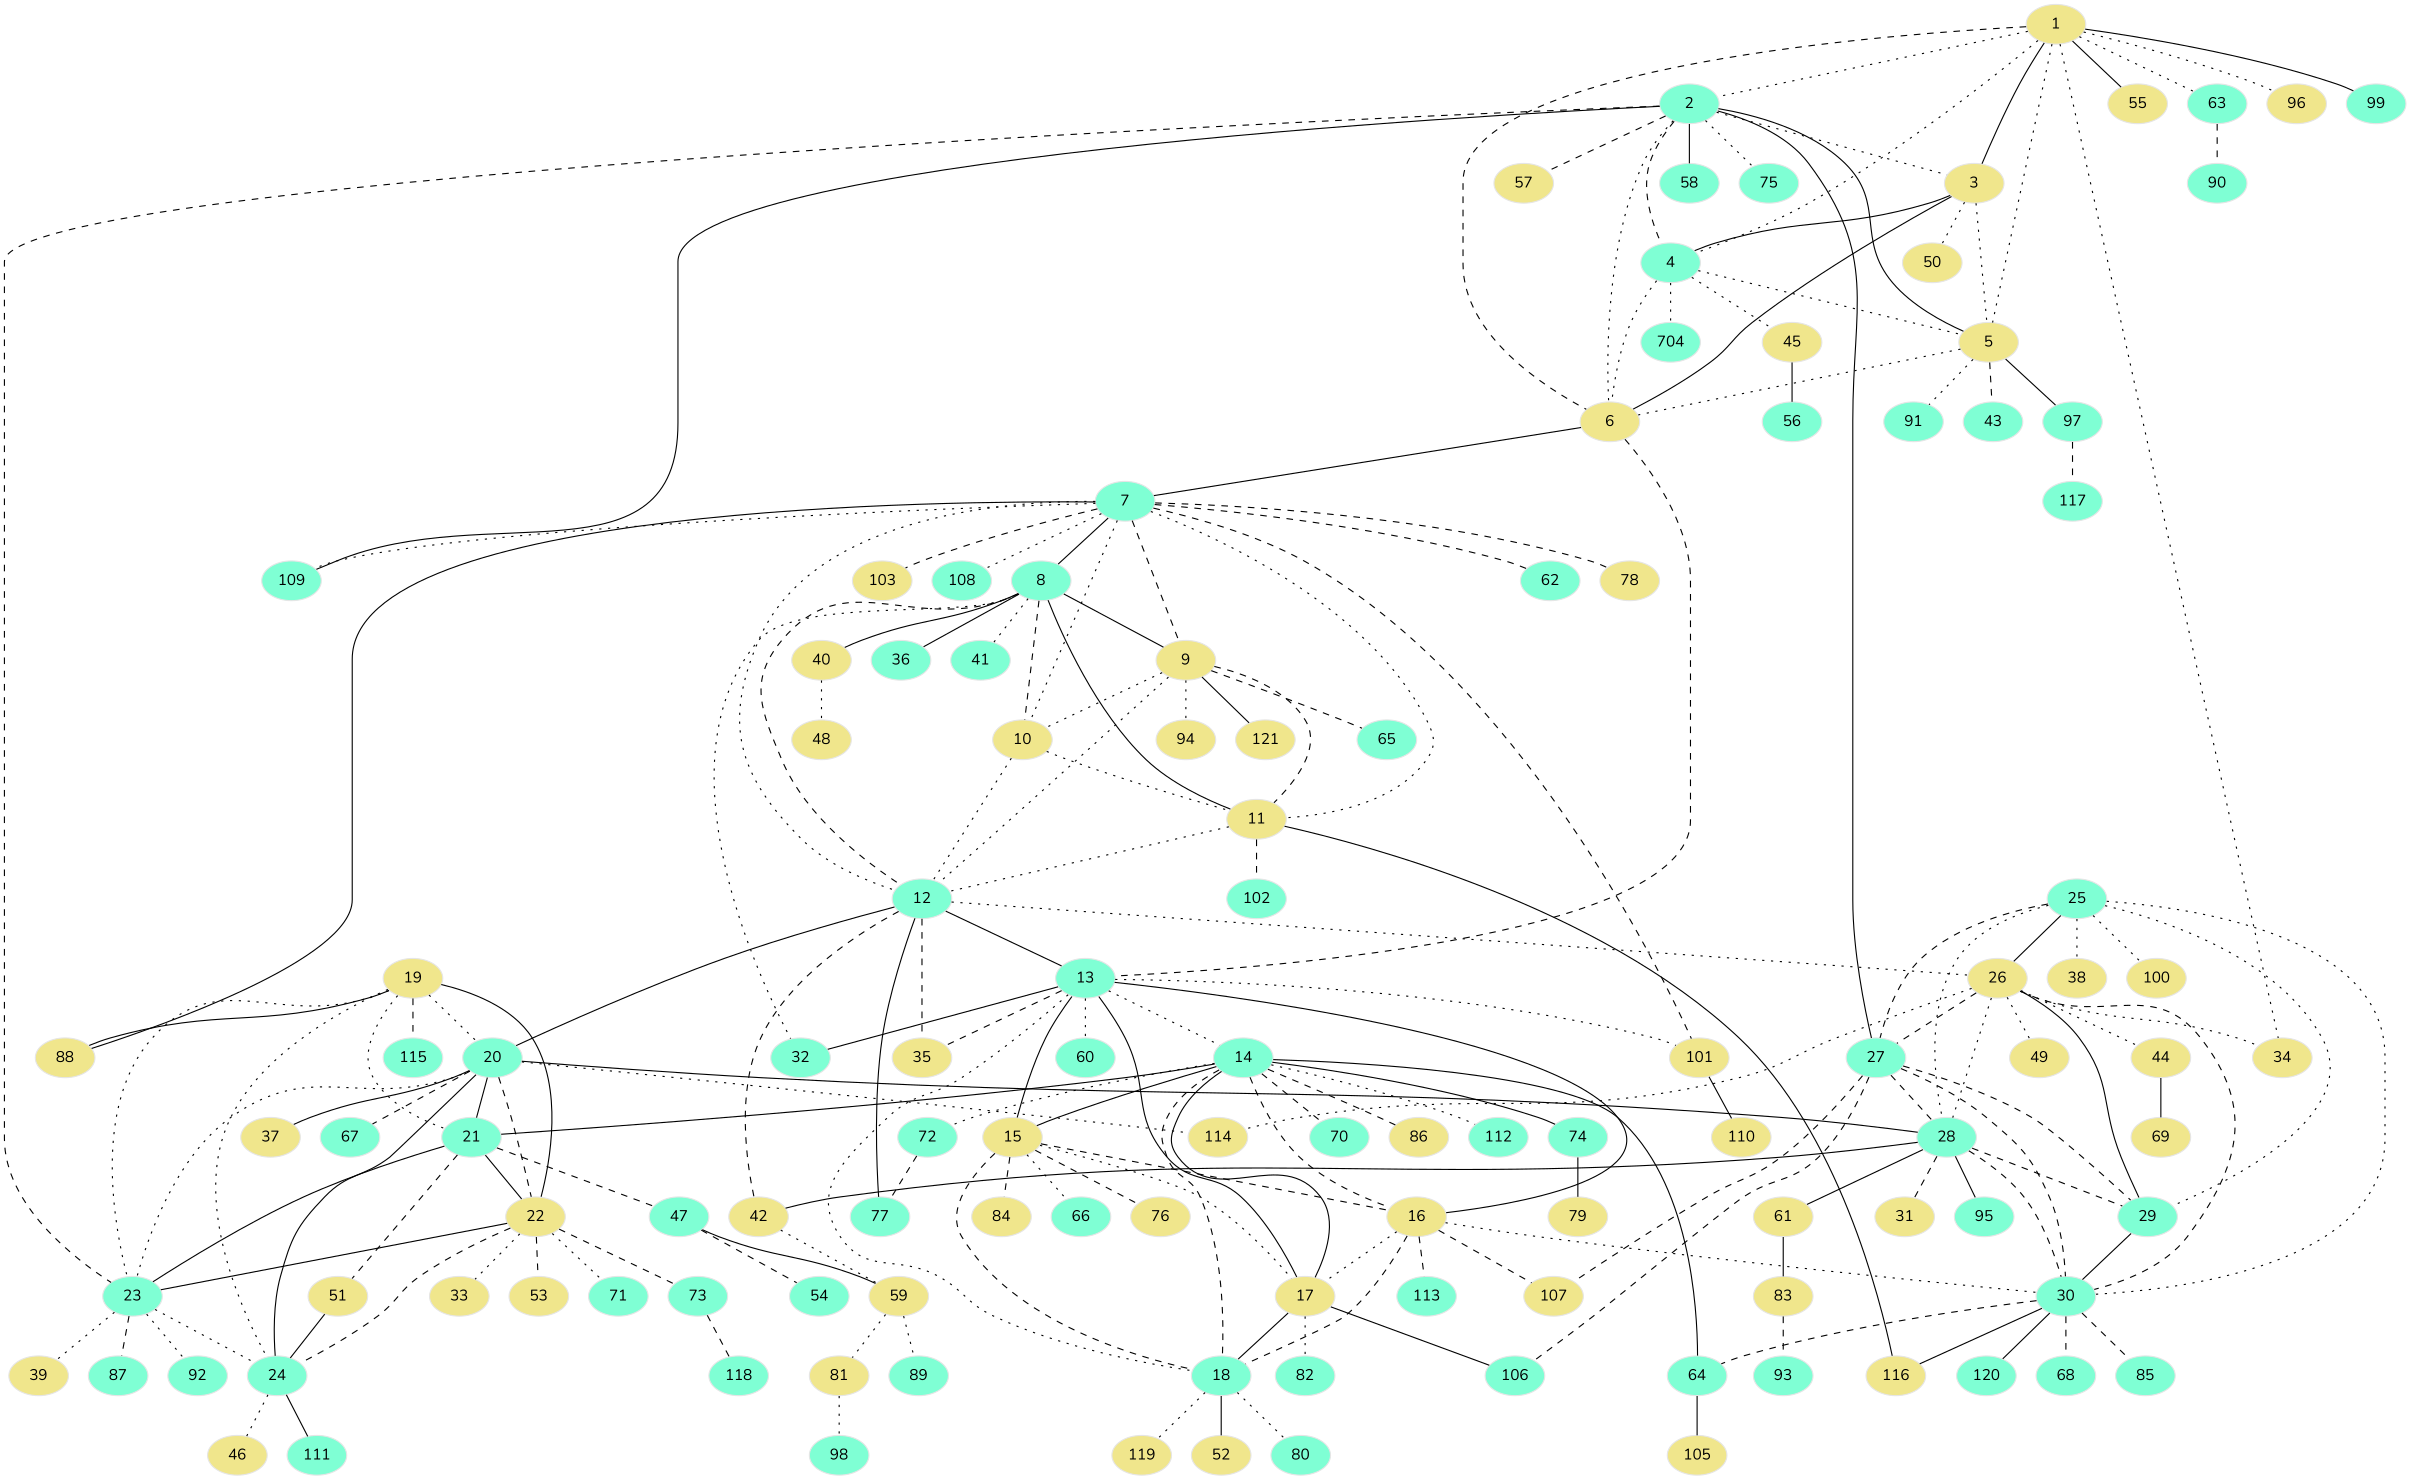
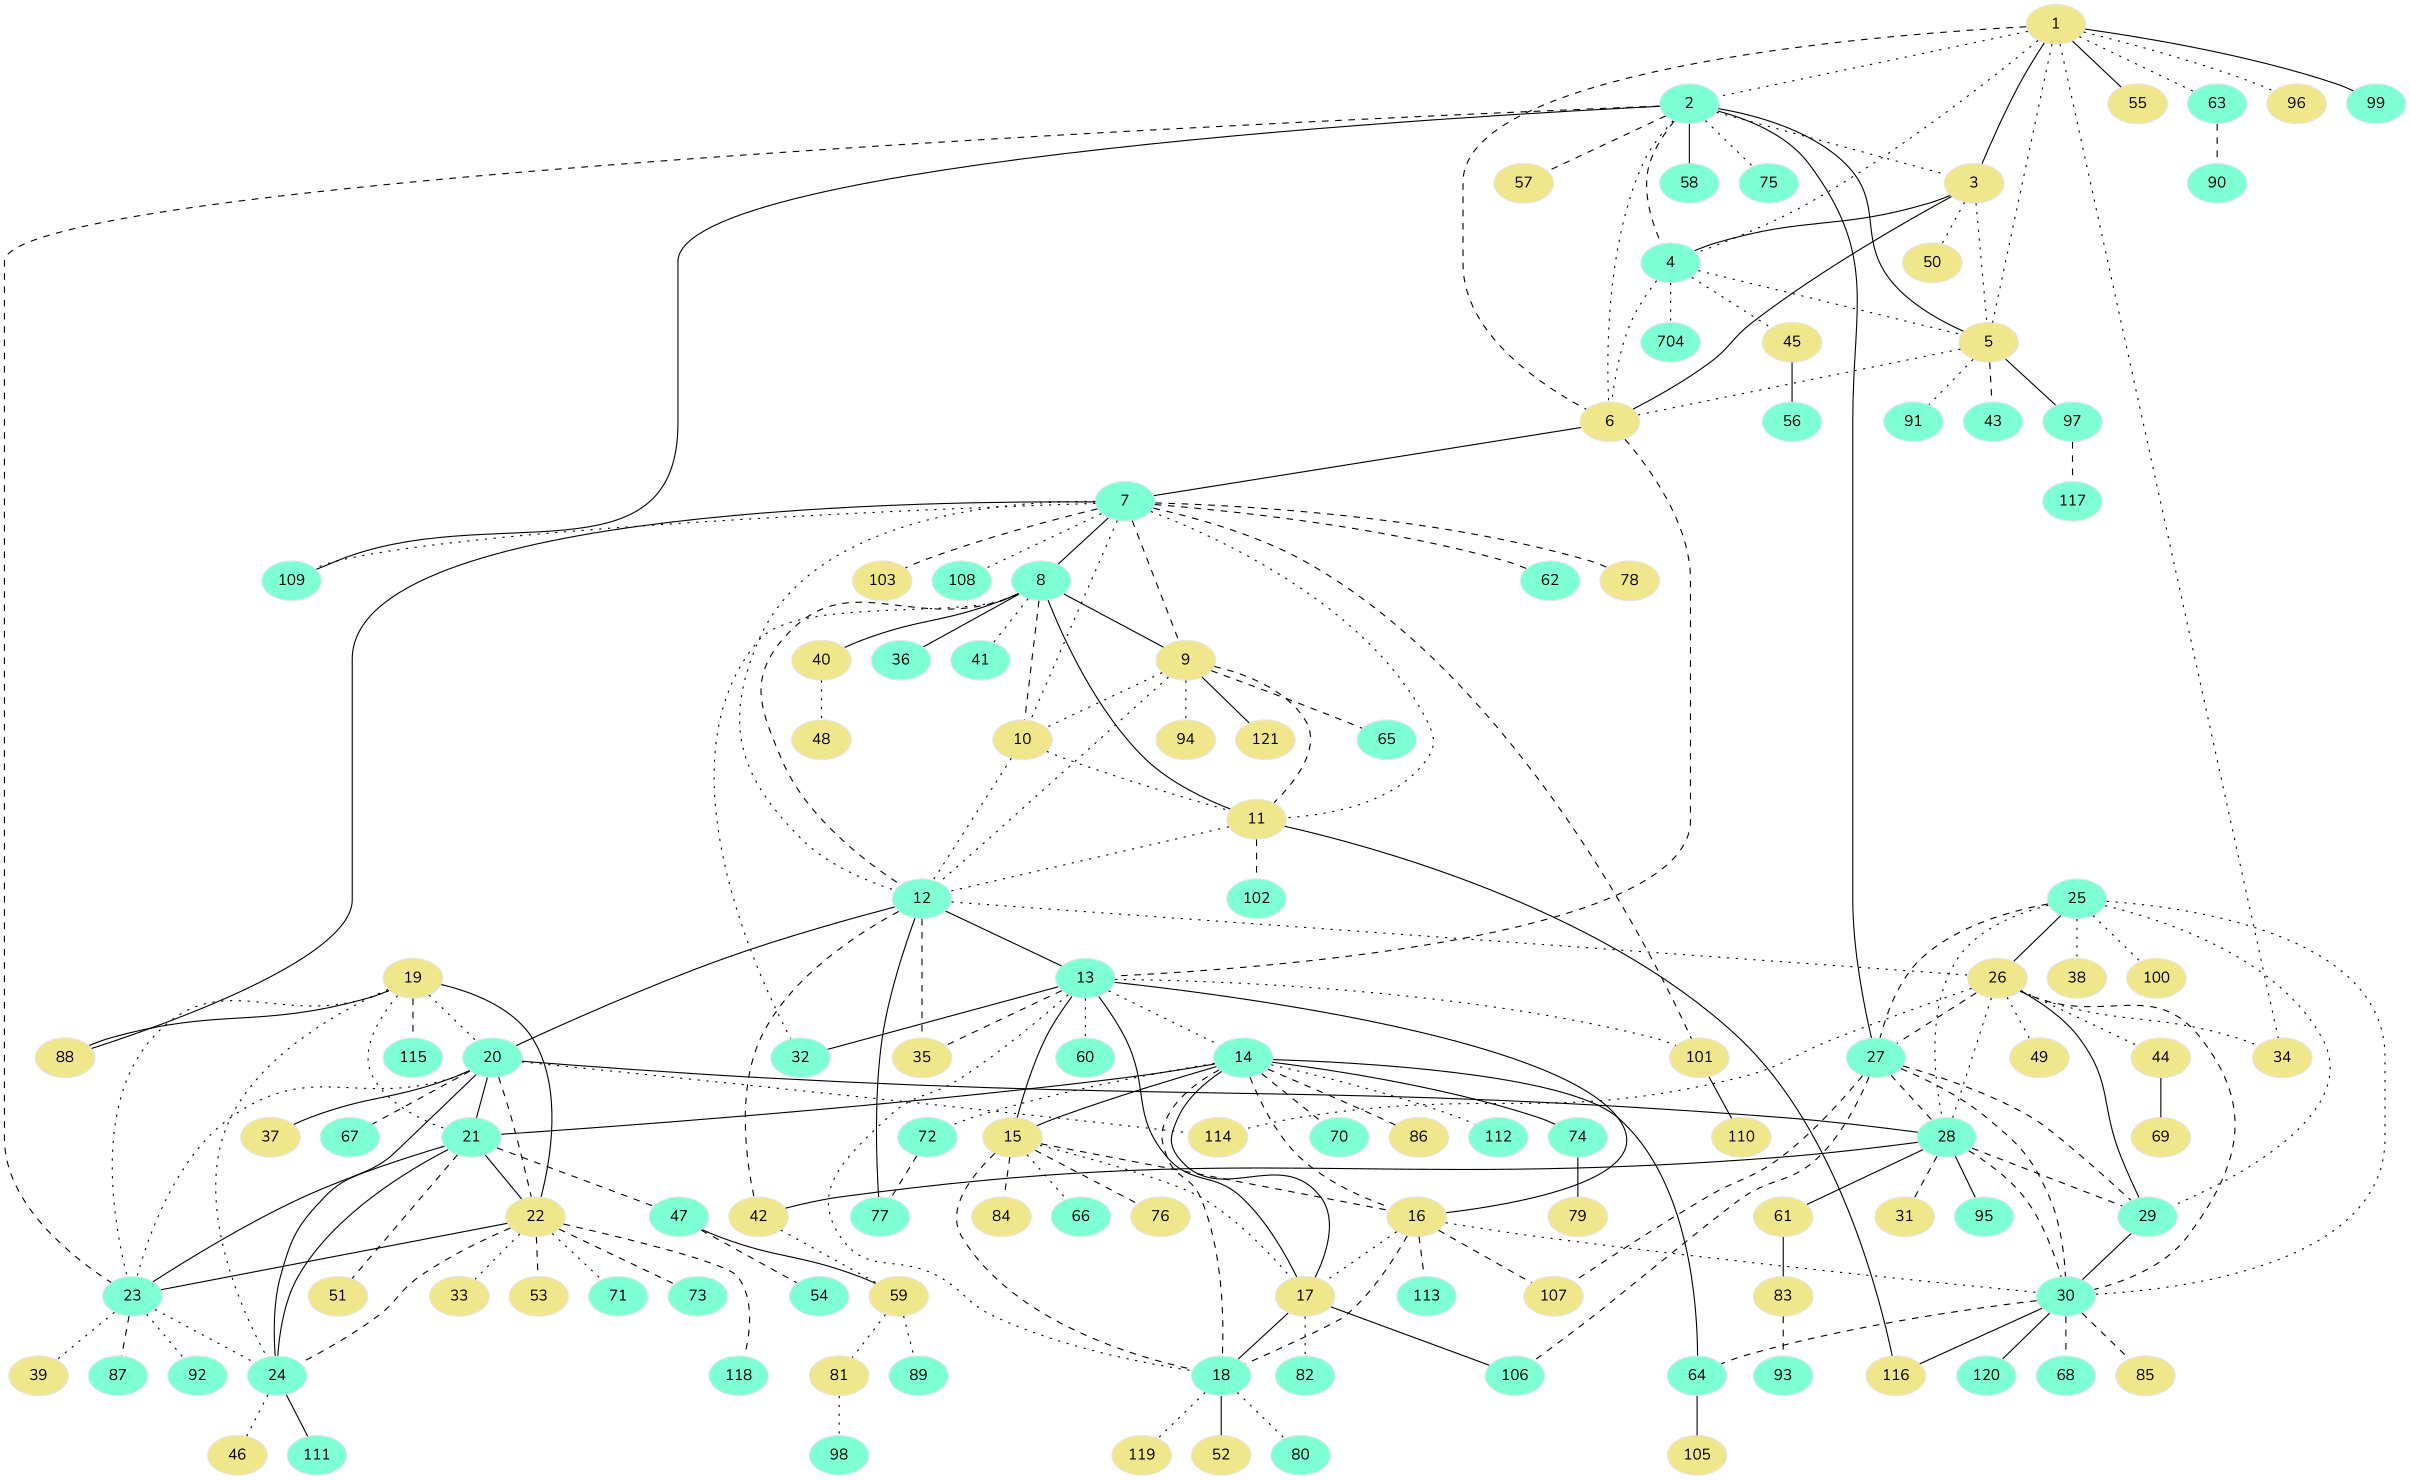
  graph {
    fontname=Nunito
    node [color=gray90 fillcolor=aquamarine fontname=Nunito style=filled]
    edge [fontname=Nunito style=dotted]
    1 [fillcolor=khaki]
    2
    3 [fillcolor=khaki]
    4
    5 [fillcolor=khaki]
    6 [fillcolor=khaki]
    34 [fillcolor=khaki]
    55 [fillcolor=khaki]
    63
    96 [fillcolor=khaki]
    99
    23
    27
    57 [fillcolor=khaki]
    58
    75
    109
    50 [fillcolor=khaki]
    45 [fillcolor=khaki]
    n20 [label=704]
    43
    91
    97
    7
    13
    90
    24
    39 [fillcolor=khaki]
    87
    92
    30
    107 [fillcolor=khaki]
    106
    28
    29
    56
    117
    8
    9 [fillcolor=khaki]
    10 [fillcolor=khaki]
    11 [fillcolor=khaki]
    12
    62
    78 [fillcolor=khaki]
    88 [fillcolor=khaki]
    101 [fillcolor=khaki]
    103 [fillcolor=khaki]
    108
    32
    35 [fillcolor=khaki]
    14
    15 [fillcolor=khaki]
    16 [fillcolor=khaki]
    17 [fillcolor=khaki]
    18
    60
    36
    40 [fillcolor=khaki]
    41
    65
    94 [fillcolor=khaki]
    121 [fillcolor=khaki]
    102
    116 [fillcolor=khaki]
    20
    26 [fillcolor=khaki]
    42 [fillcolor=khaki]
    77
    110 [fillcolor=khaki]
    48 [fillcolor=khaki]
    21
    22 [fillcolor=khaki]
    37 [fillcolor=khaki]
    67
    114 [fillcolor=khaki]
    44 [fillcolor=khaki]
    49 [fillcolor=khaki]
    59 [fillcolor=khaki]
    64
    70
    72
    74
    86 [fillcolor=khaki]
    112
    66
    76 [fillcolor=khaki]
    84 [fillcolor=khaki]
    113
    82
    52 [fillcolor=khaki]
    80
    119 [fillcolor=khaki]
    47
    51 [fillcolor=khaki]
    105 [fillcolor=khaki]
    79 [fillcolor=khaki]
    68
-   85
+   85 [fillcolor=khaki]
    120
    19 [fillcolor=khaki]
    115
    33 [fillcolor=khaki]
    53 [fillcolor=khaki]
    71
    73
    118
    46 [fillcolor=khaki]
    111
    31 [fillcolor=khaki]
    61 [fillcolor=khaki]
    95
    54
    25
    38 [fillcolor=khaki]
    100 [fillcolor=khaki]
    69 [fillcolor=khaki]
    83 [fillcolor=khaki]
    81 [fillcolor=khaki]
    89
    98
    93
    1 -- 2
    1 -- 3 [style=solid]
    1 -- 4
    1 -- 5
    1 -- 6 [style=dashed]
    1 -- 34
    1 -- 55 [style=solid]
    1 -- 63
    1 -- 96
    1 -- 99 [style=solid]
    2 -- 3
    2 -- 4 [style=dashed]
    2 -- 5 [style=solid]
    2 -- 6
    2 -- 23 [style=dashed]
    2 -- 27 [style=solid]
    2 -- 57 [style=dashed]
    2 -- 58 [style=solid]
    2 -- 75
    2 -- 109 [style=solid]
    3 -- 4 [style=solid]
    3 -- 5
    3 -- 6 [style=solid]
    3 -- 50
    4 -- 5
    4 -- 6
    4 -- 45
    4 -- n20
    5 -- 6
    5 -- 43 [style=dashed]
    5 -- 91
    5 -- 97 [style=solid]
    6 -- 7 [style=solid]
    6 -- 13 [style=dashed]
    63 -- 90 [style=dashed]
    23 -- 24
    23 -- 39
    23 -- 87 [style=dashed]
    23 -- 92
    27 -- 30 [style=dashed]
    27 -- 107 [style=dashed]
    27 -- 106 [style=dashed]
    27 -- 28 [style=dashed]
    27 -- 29 [style=dashed]
    45 -- 56 [style=solid]
    97 -- 117 [style=dashed]
    7 -- 109
    7 -- 8 [style=solid]
    7 -- 9 [style=dashed]
    7 -- 10
    7 -- 11
    7 -- 12
    7 -- 62 [style=dashed]
    7 -- 78 [style=dashed]
    7 -- 88 [style=solid]
    7 -- 101 [style=dashed]
    7 -- 103 [style=dashed]
    7 -- 108
    13 -- 101
    13 -- 32 [style=solid]
    13 -- 35 [style=dashed]
    13 -- 14
    13 -- 15 [style=solid]
    13 -- 16 [style=solid]
    13 -- 17 [style=solid]
    13 -- 18
    13 -- 60
    24 -- 46
    24 -- 111 [style=solid]
    30 -- 116 [style=solid]
    30 -- 64 [style=dashed]
    30 -- 68 [style=dashed]
    30 -- 85 [style=dashed]
    30 -- 120 [style=solid]
    28 -- 30 [style=dashed]
    28 -- 29 [style=dashed]
    28 -- 42 [style=solid]
    28 -- 31 [style=dashed]
    28 -- 61 [style=solid]
    28 -- 95 [style=solid]
    29 -- 30 [style=solid]
    8 -- 9 [style=solid]
    8 -- 10 [style=dashed]
    8 -- 11 [style=solid]
    8 -- 12 [style=dashed]
    8 -- 32
    8 -- 36 [style=solid]
    8 -- 40 [style=solid]
    8 -- 41
    9 -- 10
    9 -- 11 [style=dashed]
    9 -- 12
    9 -- 65 [style=dashed]
    9 -- 94
    9 -- 121 [style=solid]
    10 -- 11
    10 -- 12
    11 -- 12
    11 -- 102 [style=dashed]
    11 -- 116 [style=solid]
    12 -- 13 [style=solid]
    12 -- 35 [style=dashed]
    12 -- 20 [style=solid]
    12 -- 26
    12 -- 42 [style=dashed]
    12 -- 77 [style=solid]
    101 -- 110 [style=solid]
    14 -- 15 [style=solid]
    14 -- 16 [style=dashed]
    14 -- 17 [style=solid]
    14 -- 18 [style=dashed]
    14 -- 21 [style=solid]
    14 -- 64 [style=solid]
    14 -- 70 [style=dashed]
    14 -- 72
    14 -- 74 [style=solid]
    14 -- 86 [style=dashed]
    14 -- 112
    15 -- 16 [style=dashed]
    15 -- 17
    15 -- 18 [style=dashed]
    15 -- 66
    15 -- 76 [style=dashed]
    15 -- 84 [style=dashed]
    16 -- 30
    16 -- 107 [style=dashed]
    16 -- 17
    16 -- 18 [style=dashed]
    16 -- 113 [style=dashed]
    17 -- 106 [style=solid]
    17 -- 18 [style=solid]
    17 -- 82
    18 -- 52 [style=solid]
    18 -- 80
    18 -- 119
    40 -- 48
    20 -- 23
    20 -- 24 [style=solid]
    20 -- 28 [style=solid]
    20 -- 21 [style=solid]
    20 -- 22 [style=dashed]
    20 -- 37 [style=solid]
    20 -- 67 [style=dashed]
    20 -- 114
    26 -- 34
    26 -- 27 [style=dashed]
    26 -- 30 [style=dashed]
    26 -- 28
    26 -- 29 [style=solid]
    26 -- 114
    26 -- 44
    26 -- 49
    42 -- 59
    21 -- 23 [style=solid]
-   51 -- 24 [style=solid]
+   21 -- 24 [style=solid]
    21 -- 22 [style=solid]
    21 -- 47 [style=dashed]
    21 -- 51 [style=dashed]
    22 -- 23 [style=solid]
    22 -- 24 [style=dashed]
    22 -- 33
    22 -- 53 [style=dashed]
    22 -- 71
    22 -- 73 [style=dashed]
-   73 -- 118 [style=dashed]
+   22 -- 118 [style=dashed]
    44 -- 69 [style=solid]
    59 -- 81
    59 -- 89
    64 -- 105 [style=solid]
    72 -- 77 [style=dashed]
    74 -- 79 [style=solid]
    47 -- 59 [style=solid]
    47 -- 54 [style=dashed]
    19 -- 23
    19 -- 24
    19 -- 88 [style=solid]
    19 -- 20
    19 -- 21
    19 -- 22 [style=solid]
    19 -- 115 [style=dashed]
    61 -- 83 [style=solid]
    25 -- 27 [style=dashed]
    25 -- 30
    25 -- 28
    25 -- 29
    25 -- 26 [style=solid]
    25 -- 38
    25 -- 100
    83 -- 93 [style=dashed]
    81 -- 98
  }
